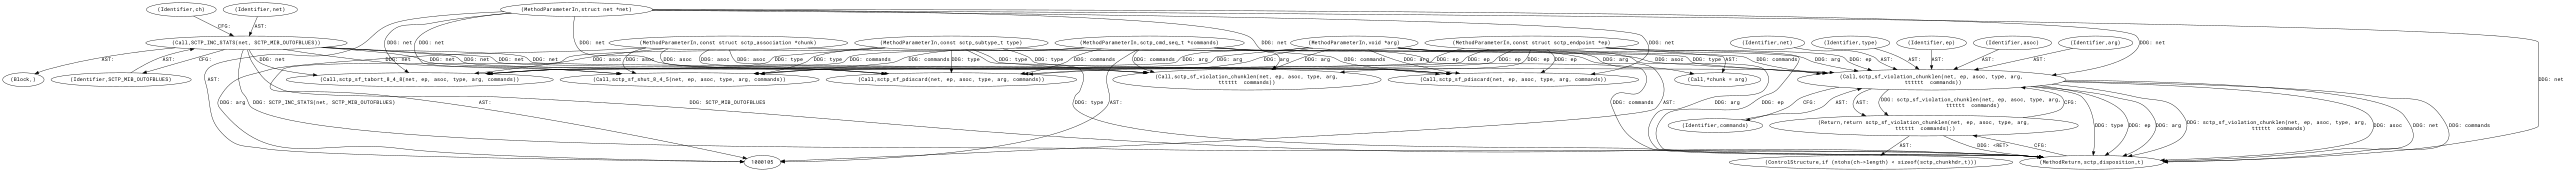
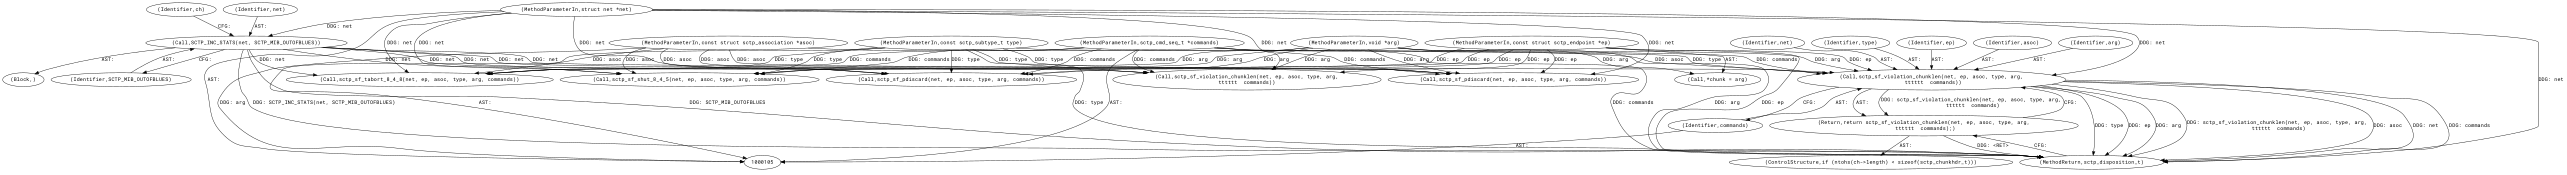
  digraph {
    fontname="Roboto Mono"
    node [fontname="Roboto Mono"]
    edge [fontname="Roboto Mono"]
    n1 [label="(Call,sctp_sf_violation_chunklen(net, ep, asoc, type, arg,\n \t\t\t\t\t\t  commands))"]
    n2 [label="(Return,return sctp_sf_violation_chunklen(net, ep, asoc, type, arg,\n \t\t\t\t\t\t  commands);)"]
    n3 [label="(Identifier,commands)"]
    n4 [label="(MethodReturn,sctp_disposition_t)"]
    n5 [label="(ControlStructure,if (ntohs(ch->length) < sizeof(sctp_chunkhdr_t)))"]
    n6 [label="(Call,SCTP_INC_STATS(net, SCTP_MIB_OUTOFBLUES))"]
    n7 [label="(Call,sctp_sf_tabort_8_4_8(net, ep, asoc, type, arg, commands))"]
    n8 [label="(Call,sctp_sf_shut_8_4_5(net, ep, asoc, type, arg, commands))"]
    n9 [label="(Block,)"]
    n10 [label="(Call,sctp_sf_pdiscard(net, ep, asoc, type, arg, commands))"]
    n11 [label="(Call,sctp_sf_violation_chunklen(net, ep, asoc, type, arg,\n\t\t\t\t\t\t  commands))"]
    n12 [label="(Call,sctp_sf_pdiscard(net, ep, asoc, type, arg, commands))"]
    n13 [label="(Identifier,SCTP_MIB_OUTOFBLUES)"]
    n14 [label="(MethodParameterIn,struct net *net)"]
    1000105
    n16 [label="(MethodParameterIn,const struct sctp_endpoint *ep)"]
    n17 [label="(Call,*chunk = arg)"]
-   n18 [label="(MethodParameterIn,const struct sctp_association *chunk)"]
+   n18 [label="(MethodParameterIn,const struct sctp_association *asoc)"]
    n19 [label="(MethodParameterIn,const sctp_subtype_t type)"]
    n20 [label="(MethodParameterIn,void *arg)"]
    n21 [label="(MethodParameterIn,sctp_cmd_seq_t *commands)"]
    n22 [label="(Identifier,net)"]
    n23 [label="(Identifier,type)"]
    n24 [label="(Identifier,ch)"]
    n25 [label="(Identifier,ep)"]
    n26 [label="(Identifier,net)"]
    n27 [label="(Identifier,asoc)"]
    n28 [label="(Identifier,arg)"]
    n1 -> n2 [label="AST: "]
    n1 -> n2 [label="DDG: sctp_sf_violation_chunklen(net, ep, asoc, type, arg,\n \t\t\t\t\t\t  commands)"]
    n1 -> n3 [label="CFG: "]
    n1 -> n4 [label="DDG: type"]
    n1 -> n4 [label="DDG: ep"]
    n1 -> n4 [label="DDG: arg"]
    n1 -> n4 [label="DDG: sctp_sf_violation_chunklen(net, ep, asoc, type, arg,\n \t\t\t\t\t\t  commands)"]
    n1 -> n4 [label="DDG: asoc"]
    n1 -> n4 [label="DDG: net"]
    n1 -> n4 [label="DDG: commands"]
    n2 -> n1 [label="CFG: "]
    n2 -> n4 [label="DDG: <RET>"]
    n2 -> n5 [label="AST: "]
    n3 -> n1 [label="AST: "]
    n4 -> n2 [label="CFG: "]
    n6 -> n1 [label="DDG: net"]
    n6 -> n4 [label="DDG: SCTP_INC_STATS(net, SCTP_MIB_OUTOFBLUES)"]
    n6 -> n4 [label="DDG: SCTP_MIB_OUTOFBLUES"]
    n6 -> n7 [label="DDG: net"]
    n6 -> n8 [label="DDG: net"]
    n6 -> n9 [label="AST: "]
    n6 -> n10 [label="DDG: net"]
    n6 -> n11 [label="DDG: net"]
    n6 -> n12 [label="DDG: net"]
    n6 -> n13 [label="CFG: "]
    n13 -> n6 [label="AST: "]
    n14 -> n1 [label="DDG: net"]
    n14 -> n4 [label="DDG: net"]
+   n14 -> n6 [label="DDG: net"]
    n14 -> n7 [label="DDG: net"]
    n14 -> n8 [label="DDG: net"]
    n14 -> n10 [label="DDG: net"]
    n14 -> n11 [label="DDG: net"]
    n14 -> n12 [label="DDG: net"]
    n14 -> 1000105 [label="AST: "]
    n16 -> n1 [label="DDG: ep"]
    n16 -> n4 [label="DDG: ep"]
    n16 -> n7 [label="DDG: ep"]
    n16 -> n8 [label="DDG: ep"]
    n16 -> n10 [label="DDG: ep"]
    n16 -> n11 [label="DDG: ep"]
    n16 -> n12 [label="DDG: ep"]
    n16 -> n17 [label="AST: "]
    n18 -> n1 [label="DDG: asoc"]
    n18 -> n7 [label="DDG: asoc"]
    n18 -> n8 [label="DDG: asoc"]
    n18 -> n10 [label="DDG: asoc"]
    n18 -> n11 [label="DDG: asoc"]
    n18 -> n12 [label="DDG: asoc"]
    n18 -> 1000105 [label="DDG: arg"]
    n19 -> n1 [label="DDG: type"]
    n19 -> n4 [label="DDG: type"]
    n19 -> n7 [label="DDG: type"]
    n19 -> n8 [label="DDG: type"]
    n19 -> n10 [label="DDG: type"]
    n19 -> n11 [label="DDG: type"]
    n19 -> n12 [label="DDG: type"]
    n19 -> 1000105 [label="AST: "]
    n20 -> n1 [label="DDG: arg"]
    n20 -> n4 [label="DDG: arg"]
    n20 -> n7 [label="DDG: arg"]
    n20 -> n8 [label="DDG: arg"]
    n20 -> n10 [label="DDG: arg"]
    n20 -> n11 [label="DDG: arg"]
    n20 -> n12 [label="DDG: arg"]
-   n20 -> 1000105 [label="AST: "]
+   n3 -> 1000105 [label="AST: "]
    n20 -> n17 [label="DDG: arg"]
    n21 -> n1 [label="DDG: commands"]
    n21 -> n4 [label="DDG: commands"]
    n21 -> n7 [label="DDG: commands"]
    n21 -> n8 [label="DDG: commands"]
    n21 -> n10 [label="DDG: commands"]
    n21 -> n11 [label="DDG: commands"]
    n21 -> n12 [label="DDG: commands"]
    n21 -> 1000105 [label="AST: "]
    n22 -> n1 [label="AST: "]
    n23 -> n1 [label="AST: "]
    n24 -> n6 [label="CFG: "]
    n25 -> n1 [label="AST: "]
    n26 -> n6 [label="AST: "]
    n27 -> n1 [label="AST: "]
    n28 -> n1 [label="AST: "]
  }
